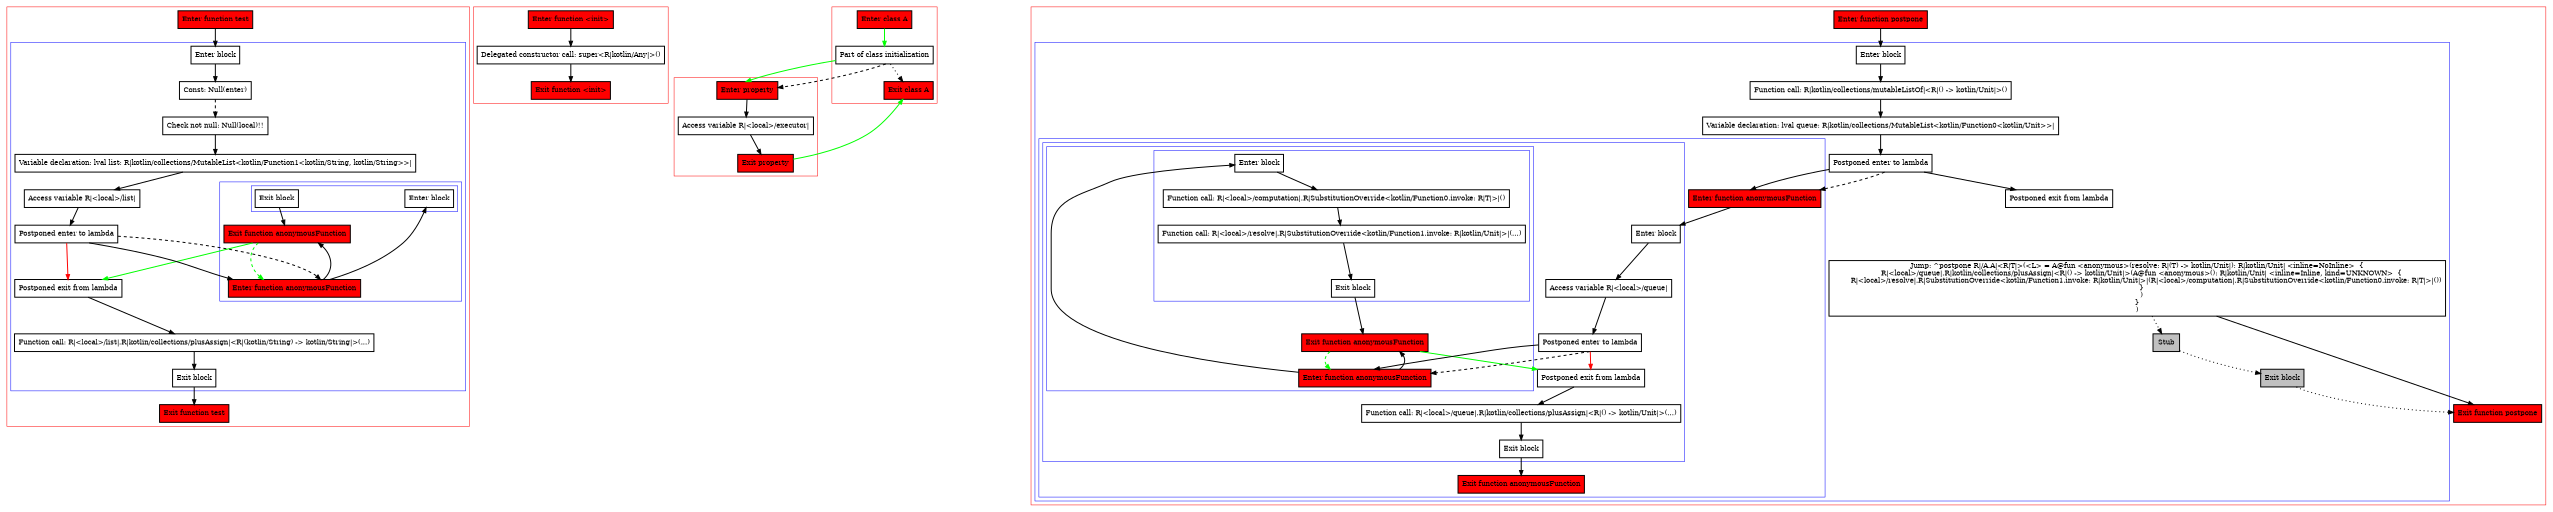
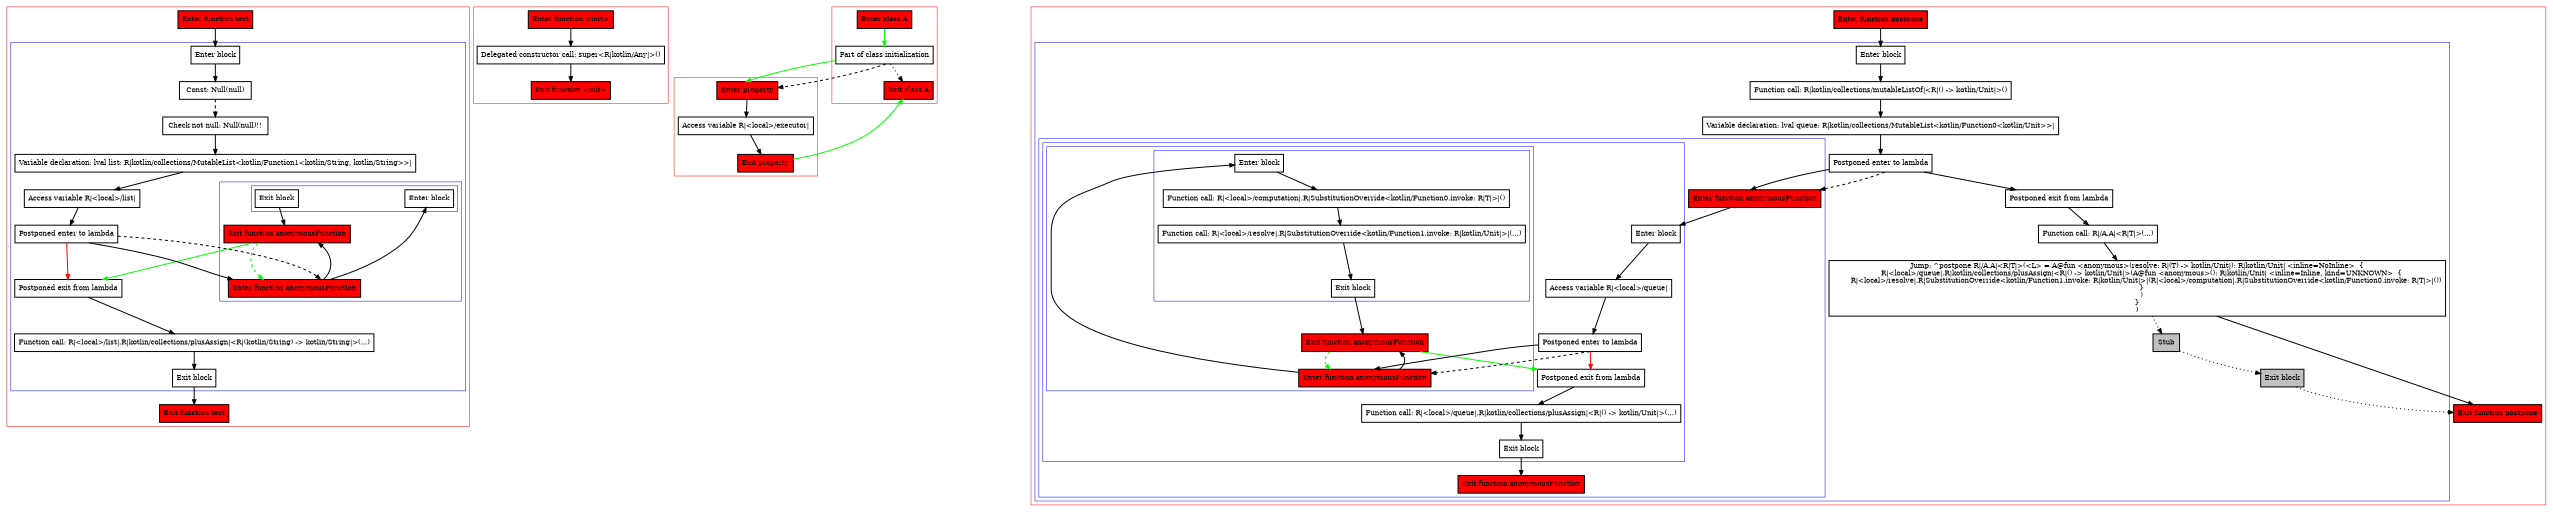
  digraph {
    nodesep=3
    node [penwidth=2 shape=box]
    edge [penwidth=2]
    n1 [label="Enter block"]
    n2 [label="Exit block"]
    n3 [fillcolor=red label="Enter function anonymousFunction" style=filled]
    n4 [fillcolor=red label="Exit function anonymousFunction" style=filled]
    n5 [label="Enter block"]
-   n6 [label="Const: Null(enter)"]
-   n7 [label="Check not null: Null(local)!!"]
+   n6 [label="Const: Null(null)"]
+   n7 [label="Check not null: Null(null)!!"]
    n8 [label="Variable declaration: lval list: R|kotlin/collections/MutableList<kotlin/Function1<kotlin/String, kotlin/String>>|"]
    n9 [label="Access variable R|<local>/list|"]
    n10 [label="Postponed enter to lambda"]
    n11 [label="Postponed exit from lambda"]
    n12 [label="Function call: R|<local>/list|.R|kotlin/collections/plusAssign|<R|(kotlin/String) -> kotlin/String|>(...)"]
    n13 [label="Exit block"]
    n14 [fillcolor=red label="Enter function test" style=filled]
    n15 [fillcolor=red label="Exit function test" style=filled]
    n16 [fillcolor=red label="Enter function <init>" style=filled]
    n17 [label="Delegated constructor call: super<R|kotlin/Any|>()"]
    n18 [fillcolor=red label="Exit function <init>" style=filled]
    n19 [fillcolor=red label="Enter property" style=filled]
    n20 [label="Access variable R|<local>/executor|"]
    n21 [fillcolor=red label="Exit property" style=filled]
    n22 [fillcolor=red label="Exit class A" style=filled]
    n23 [fillcolor=red label="Enter class A" style=filled]
    n24 [label="Part of class initialization"]
    n25 [label="Enter block"]
    n26 [label="Function call: R|<local>/computation|.R|SubstitutionOverride<kotlin/Function0.invoke: R|T|>|()"]
    n27 [label="Function call: R|<local>/resolve|.R|SubstitutionOverride<kotlin/Function1.invoke: R|kotlin/Unit|>|(...)"]
    n28 [label="Exit block"]
    n29 [fillcolor=red label="Enter function anonymousFunction" style=filled]
    n30 [fillcolor=red label="Exit function anonymousFunction" style=filled]
    n31 [label="Enter block"]
    n32 [label="Access variable R|<local>/queue|"]
    n33 [label="Postponed enter to lambda"]
    n34 [label="Postponed exit from lambda"]
    n35 [label="Function call: R|<local>/queue|.R|kotlin/collections/plusAssign|<R|() -> kotlin/Unit|>(...)"]
    n36 [label="Exit block"]
    n37 [fillcolor=red label="Enter function anonymousFunction" style=filled]
    n38 [fillcolor=red label="Exit function anonymousFunction" style=filled]
    n39 [label="Enter block"]
    n40 [label="Function call: R|kotlin/collections/mutableListOf|<R|() -> kotlin/Unit|>()"]
    n41 [label="Variable declaration: lval queue: R|kotlin/collections/MutableList<kotlin/Function0<kotlin/Unit>>|"]
    n42 [label="Postponed enter to lambda"]
    n43 [label="Postponed exit from lambda"]
+   n44 [label="Function call: R|/A.A|<R|T|>(...)"]
    n45 [label="Jump: ^postpone R|/A.A|<R|T|>(<L> = A@fun <anonymous>(resolve: R|(T) -> kotlin/Unit|): R|kotlin/Unit| <inline=NoInline>  {\n    R|<local>/queue|.R|kotlin/collections/plusAssign|<R|() -> kotlin/Unit|>(A@fun <anonymous>(): R|kotlin/Unit| <inline=Inline, kind=UNKNOWN>  {\n        R|<local>/resolve|.R|SubstitutionOverride<kotlin/Function1.invoke: R|kotlin/Unit|>|(R|<local>/computation|.R|SubstitutionOverride<kotlin/Function0.invoke: R|T|>|())\n    }\n    )\n}\n)"]
    n46 [fillcolor=gray label=Stub style=filled]
    n47 [fillcolor=gray label="Exit block" style=filled]
    n48 [fillcolor=red label="Enter function postpone" style=filled]
    n49 [fillcolor=red label="Exit function postpone" style=filled]
    subgraph cluster_1 {
      color=red
      n14
      n15
      subgraph cluster_2 {
        color=blue
        n5
        n6
        n7
        n8
        n9
        n10
        n11
        n12
        n13
        subgraph cluster_3 {
          color=blue
          n3
          n4
          subgraph cluster_4 {
            color=blue
            n1
            n2
          }
        }
      }
    }
    subgraph cluster_5 {
      color=red
      n16
      n17
      n18
    }
    subgraph cluster_6 {
      color=red
      n19
      n20
      n21
    }
    subgraph cluster_7 {
      color=red
      n22
      n23
      n24
    }
    subgraph cluster_8 {
      color=red
      n48
      n49
      subgraph cluster_9 {
        color=blue
        n39
        n40
        n41
        n42
        n43
+       n44
        n45
        n46
        n47
        subgraph cluster_10 {
          color=blue
          n37
          n38
          subgraph cluster_11 {
            color=blue
            n31
            n32
            n33
            n34
            n35
            n36
            subgraph cluster_12 {
              color=blue
              n29
              n30
              subgraph cluster_13 {
                color=blue
                n25
                n26
                n27
                n28
              }
            }
          }
        }
      }
    }
    n2 -> n4
    n3 -> n1
    n3 -> n4
    n4 -> n3 [color=green style=dashed]
    n4 -> n11 [color=green]
    n5 -> n6
    n6 -> n7 [style=dashed]
    n7 -> n8
    n8 -> n9
    n9 -> n10
    n10 -> n3
    n10 -> n3 [style=dashed]
    n10 -> n11 [color=red]
    n11 -> n12
    n12 -> n13
    n13 -> n15
    n14 -> n5
    n16 -> n17
    n17 -> n18
    n19 -> n20
    n20 -> n21
    n21 -> n22 [color=green]
    n23 -> n24 [color=green]
    n24 -> n19 [color=green]
    n24 -> n19 [style=dashed]
    n24 -> n22 [style=dotted]
    n25 -> n26
    n26 -> n27
    n27 -> n28
    n28 -> n30
    n29 -> n25
    n29 -> n30
    n30 -> n29 [color=green style=dashed]
    n30 -> n34 [color=green]
    n31 -> n32
    n32 -> n33
    n33 -> n29
    n33 -> n29 [style=dashed]
    n33 -> n34 [color=red]
    n34 -> n35
    n35 -> n36
    n36 -> n38
    n37 -> n31
    n39 -> n40
    n40 -> n41
    n41 -> n42
    n42 -> n37
    n42 -> n37 [style=dashed]
    n42 -> n43
+   n43 -> n44
+   n44 -> n45
    n45 -> n46 [style=dotted]
    n45 -> n49
    n46 -> n47 [style=dotted]
    n47 -> n49 [style=dotted]
    n48 -> n39
  }
